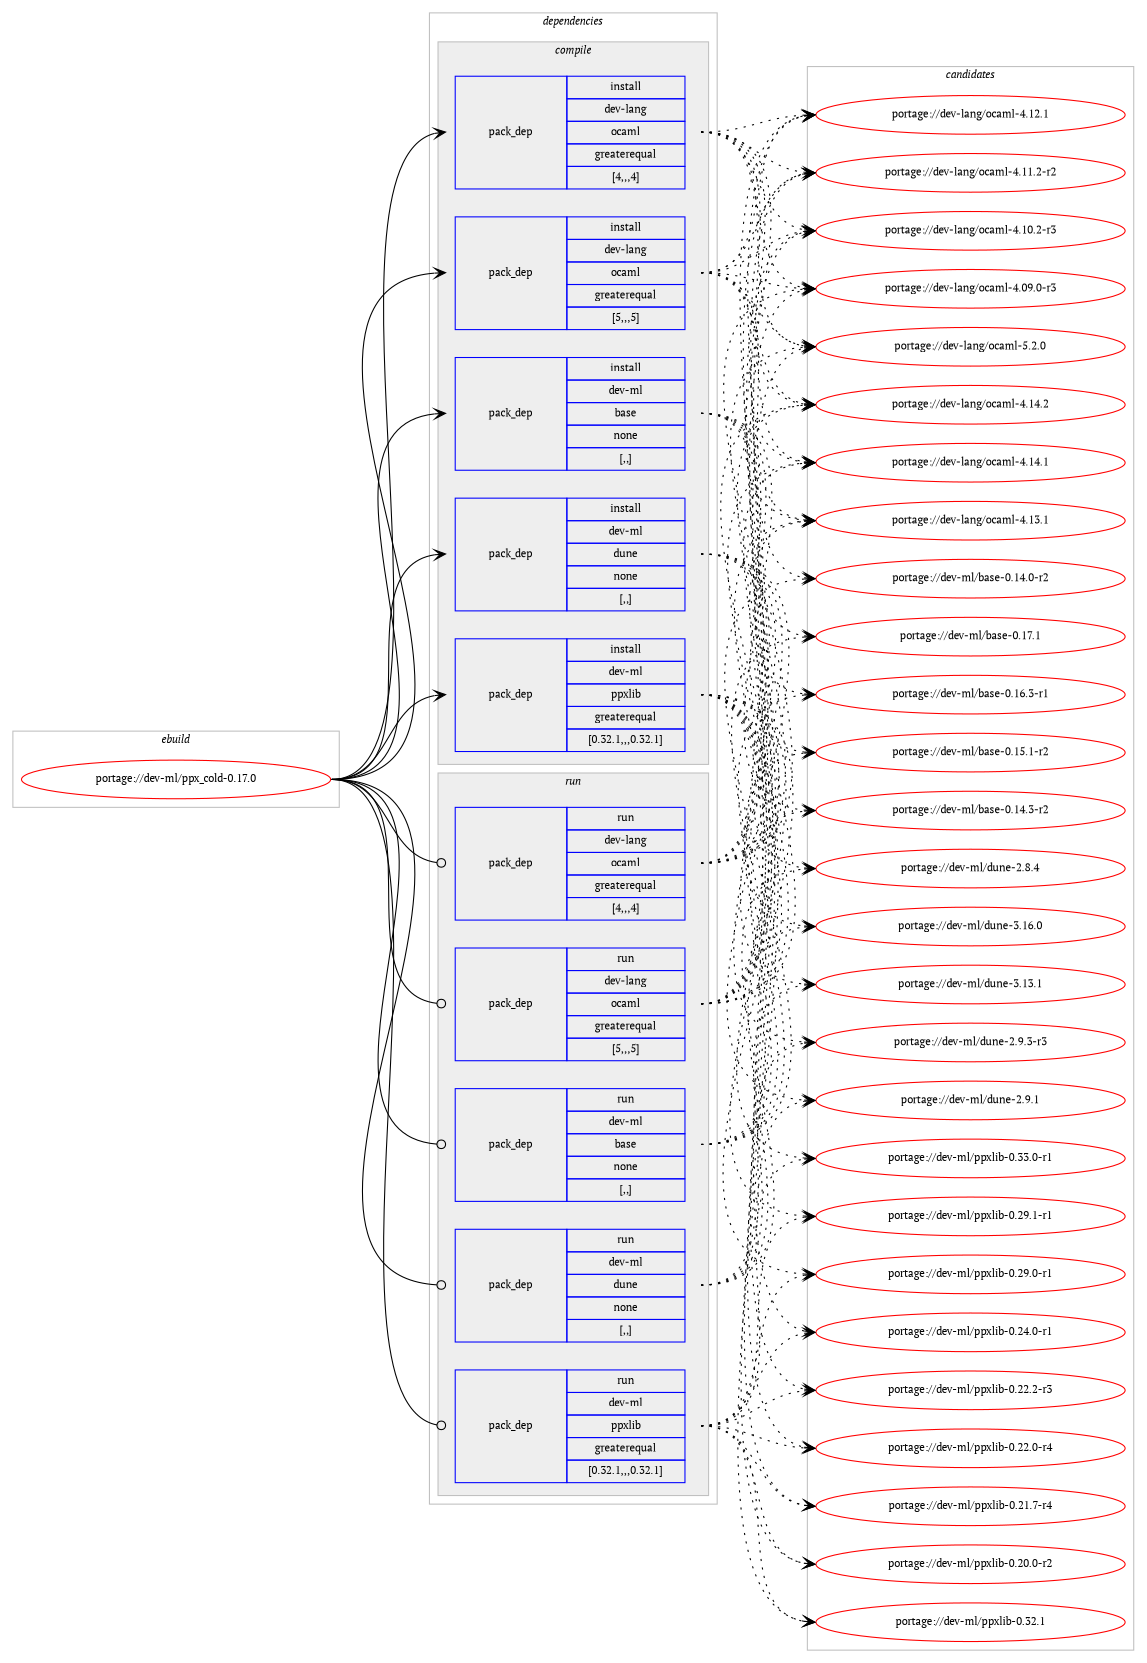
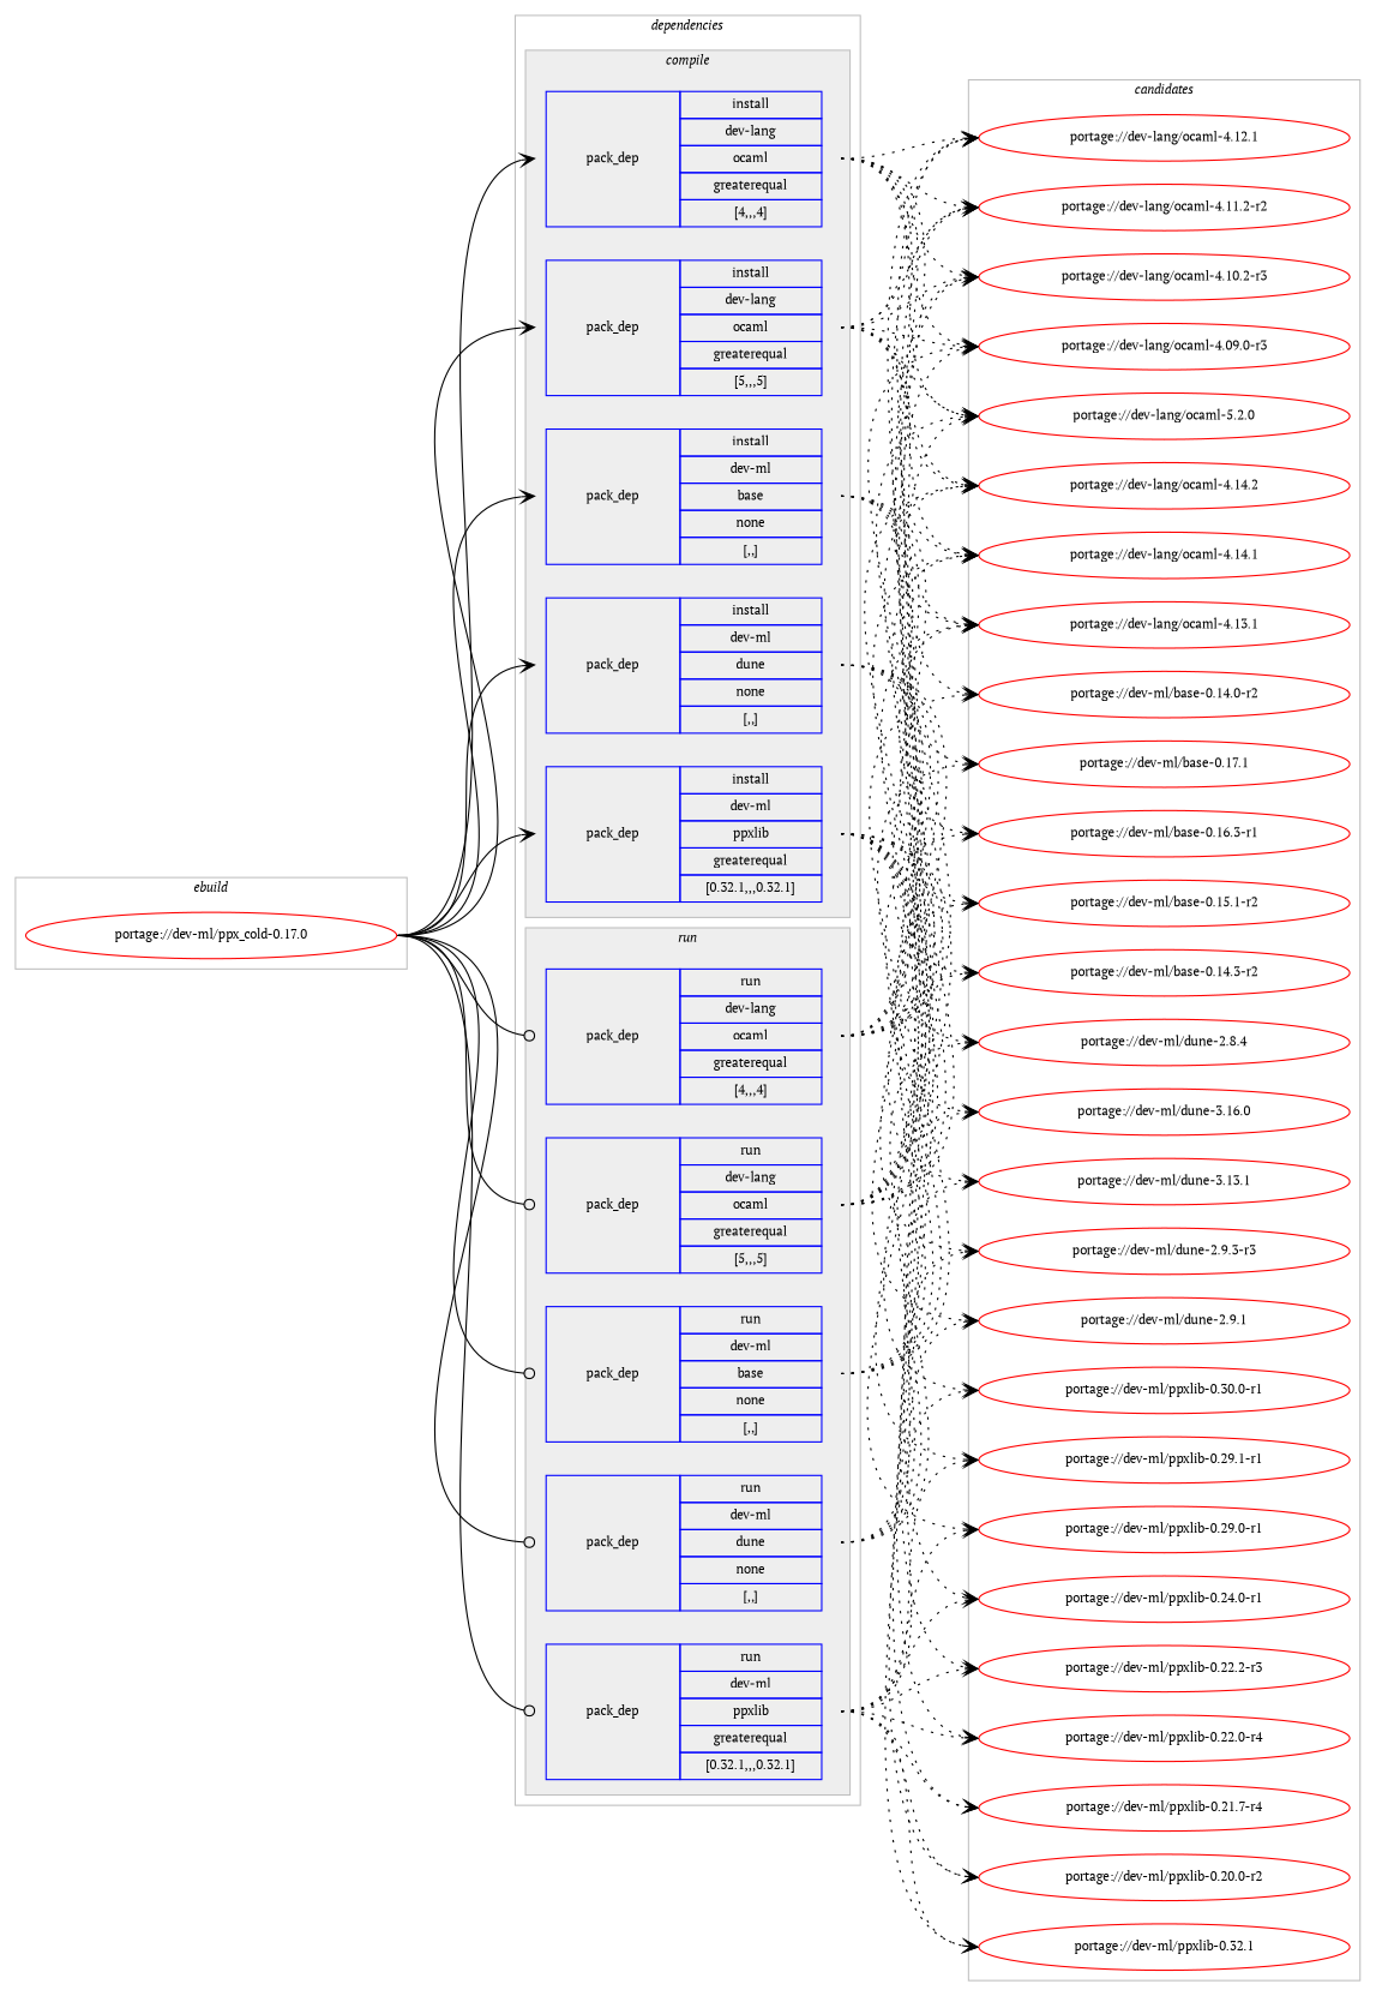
  digraph {
    compound=true
    concentrate=true
    fontname="PT Serif"
    fontsize=10
    newrank=true
    rankdir=LR
    ranksep=1.5
    node [color=red fontname="PT Serif" fontsize=10]
    edge [arrowhead=vee fontname="PT Serif" headport=w style=dotted tailport=e weight=100]
    n1 [label="portage://dev-ml/ppx_cold-0.17.0" width=4]
    n2 [color=blue label=<<TABLE BORDER="0" CELLBORDER="1" CELLSPACING="0" CELLPADDING="4" WIDTH="220"><TR><TD ROWSPAN="6" CELLPADDING="30">pack_dep</TD></TR><TR><TD WIDTH="110">install</TD></TR><TR><TD>dev-lang</TD></TR><TR><TD>ocaml</TD></TR><TR><TD>greaterequal</TD></TR><TR><TD>[4,,,4]</TD></TR></TABLE>> shape=none]
    n3 [color=blue label=<<TABLE BORDER="0" CELLBORDER="1" CELLSPACING="0" CELLPADDING="4" WIDTH="220"><TR><TD ROWSPAN="6" CELLPADDING="30">pack_dep</TD></TR><TR><TD WIDTH="110">install</TD></TR><TR><TD>dev-lang</TD></TR><TR><TD>ocaml</TD></TR><TR><TD>greaterequal</TD></TR><TR><TD>[5,,,5]</TD></TR></TABLE>> shape=none]
    n4 [color=blue label=<<TABLE BORDER="0" CELLBORDER="1" CELLSPACING="0" CELLPADDING="4" WIDTH="220"><TR><TD ROWSPAN="6" CELLPADDING="30">pack_dep</TD></TR><TR><TD WIDTH="110">install</TD></TR><TR><TD>dev-ml</TD></TR><TR><TD>base</TD></TR><TR><TD>none</TD></TR><TR><TD>[,,]</TD></TR></TABLE>> shape=none]
    n5 [color=blue label=<<TABLE BORDER="0" CELLBORDER="1" CELLSPACING="0" CELLPADDING="4" WIDTH="220"><TR><TD ROWSPAN="6" CELLPADDING="30">pack_dep</TD></TR><TR><TD WIDTH="110">install</TD></TR><TR><TD>dev-ml</TD></TR><TR><TD>dune</TD></TR><TR><TD>none</TD></TR><TR><TD>[,,]</TD></TR></TABLE>> shape=none]
    n6 [color=blue label=<<TABLE BORDER="0" CELLBORDER="1" CELLSPACING="0" CELLPADDING="4" WIDTH="220"><TR><TD ROWSPAN="6" CELLPADDING="30">pack_dep</TD></TR><TR><TD WIDTH="110">install</TD></TR><TR><TD>dev-ml</TD></TR><TR><TD>ppxlib</TD></TR><TR><TD>greaterequal</TD></TR><TR><TD>[0.32.1,,,0.32.1]</TD></TR></TABLE>> shape=none]
    n7 [color=blue label=<<TABLE BORDER="0" CELLBORDER="1" CELLSPACING="0" CELLPADDING="4" WIDTH="220"><TR><TD ROWSPAN="6" CELLPADDING="30">pack_dep</TD></TR><TR><TD WIDTH="110">run</TD></TR><TR><TD>dev-lang</TD></TR><TR><TD>ocaml</TD></TR><TR><TD>greaterequal</TD></TR><TR><TD>[4,,,4]</TD></TR></TABLE>> shape=none]
    n8 [color=blue label=<<TABLE BORDER="0" CELLBORDER="1" CELLSPACING="0" CELLPADDING="4" WIDTH="220"><TR><TD ROWSPAN="6" CELLPADDING="30">pack_dep</TD></TR><TR><TD WIDTH="110">run</TD></TR><TR><TD>dev-lang</TD></TR><TR><TD>ocaml</TD></TR><TR><TD>greaterequal</TD></TR><TR><TD>[5,,,5]</TD></TR></TABLE>> shape=none]
    n9 [color=blue label=<<TABLE BORDER="0" CELLBORDER="1" CELLSPACING="0" CELLPADDING="4" WIDTH="220"><TR><TD ROWSPAN="6" CELLPADDING="30">pack_dep</TD></TR><TR><TD WIDTH="110">run</TD></TR><TR><TD>dev-ml</TD></TR><TR><TD>base</TD></TR><TR><TD>none</TD></TR><TR><TD>[,,]</TD></TR></TABLE>> shape=none]
    n10 [color=blue label=<<TABLE BORDER="0" CELLBORDER="1" CELLSPACING="0" CELLPADDING="4" WIDTH="220"><TR><TD ROWSPAN="6" CELLPADDING="30">pack_dep</TD></TR><TR><TD WIDTH="110">run</TD></TR><TR><TD>dev-ml</TD></TR><TR><TD>dune</TD></TR><TR><TD>none</TD></TR><TR><TD>[,,]</TD></TR></TABLE>> shape=none]
    n11 [color=blue label=<<TABLE BORDER="0" CELLBORDER="1" CELLSPACING="0" CELLPADDING="4" WIDTH="220"><TR><TD ROWSPAN="6" CELLPADDING="30">pack_dep</TD></TR><TR><TD WIDTH="110">run</TD></TR><TR><TD>dev-ml</TD></TR><TR><TD>ppxlib</TD></TR><TR><TD>greaterequal</TD></TR><TR><TD>[0.32.1,,,0.32.1]</TD></TR></TABLE>> shape=none]
    n12 [label="portage://dev-lang/ocaml-5.2.0" width=4]
    n13 [label="portage://dev-lang/ocaml-4.14.2" width=4]
    n14 [label="portage://dev-lang/ocaml-4.14.1" width=4]
    n15 [label="portage://dev-lang/ocaml-4.13.1" width=4]
    n16 [label="portage://dev-lang/ocaml-4.12.1" width=4]
    n17 [label="portage://dev-lang/ocaml-4.11.2-r2" width=4]
    n18 [label="portage://dev-lang/ocaml-4.10.2-r3" width=4]
    n19 [label="portage://dev-lang/ocaml-4.09.0-r3" width=4]
    n20 [label="portage://dev-ml/base-0.17.1" width=4]
    n21 [label="portage://dev-ml/base-0.16.3-r1" width=4]
    n22 [label="portage://dev-ml/base-0.15.1-r2" width=4]
    n23 [label="portage://dev-ml/base-0.14.3-r2" width=4]
    n24 [label="portage://dev-ml/base-0.14.0-r2" width=4]
    n25 [label="portage://dev-ml/dune-3.16.0" width=4]
    n26 [label="portage://dev-ml/dune-3.13.1" width=4]
    n27 [label="portage://dev-ml/dune-2.9.3-r3" width=4]
    n28 [label="portage://dev-ml/dune-2.9.1" width=4]
    n29 [label="portage://dev-ml/dune-2.8.4" width=4]
    n30 [label="portage://dev-ml/ppxlib-0.32.1" width=4]
-   n31 [label="portage://dev-ml/ppxlib-0.33.0-r1" width=4]
+   n31 [label="portage://dev-ml/ppxlib-0.30.0-r1" width=4]
    n32 [label="portage://dev-ml/ppxlib-0.29.1-r1" width=4]
    n33 [label="portage://dev-ml/ppxlib-0.29.0-r1" width=4]
    n34 [label="portage://dev-ml/ppxlib-0.24.0-r1" width=4]
    n35 [label="portage://dev-ml/ppxlib-0.22.2-r3" width=4]
    n36 [label="portage://dev-ml/ppxlib-0.22.0-r4" width=4]
    n37 [label="portage://dev-ml/ppxlib-0.21.7-r4" width=4]
    n38 [label="portage://dev-ml/ppxlib-0.20.0-r2" width=4]
    subgraph cluster_1 {
      color=gray
      label=<<i>ebuild</i>>
      n1
    }
    subgraph cluster_2 {
      color=gray
      label=<<i>dependencies</i>>
      subgraph cluster_3 {
        color=gray
        fillcolor="#eeeeee"
        label=<<i>compile</i>>
        style=filled
        subgraph sub_4 {
          color=gray
          fillcolor="#eeeeee"
          label=<<i>compile</i>>
          style=filled
          n2
        }
        subgraph sub_5 {
          color=gray
          fillcolor="#eeeeee"
          label=<<i>compile</i>>
          style=filled
          n3
        }
        subgraph sub_6 {
          color=gray
          fillcolor="#eeeeee"
          label=<<i>compile</i>>
          style=filled
          n4
        }
        subgraph sub_7 {
          color=gray
          fillcolor="#eeeeee"
          label=<<i>compile</i>>
          style=filled
          n5
        }
        subgraph sub_8 {
          color=gray
          fillcolor="#eeeeee"
          label=<<i>compile</i>>
          style=filled
          n6
        }
      }
      subgraph cluster_9 {
        color=gray
        fillcolor="#eeeeee"
        label=<<i>compile and run</i>>
        style=filled
      }
      subgraph cluster_10 {
        color=gray
        fillcolor="#eeeeee"
        label=<<i>run</i>>
        style=filled
        subgraph sub_11 {
          color=gray
          fillcolor="#eeeeee"
          label=<<i>run</i>>
          style=filled
          n7
        }
        subgraph sub_12 {
          color=gray
          fillcolor="#eeeeee"
          label=<<i>run</i>>
          style=filled
          n8
        }
        subgraph sub_13 {
          color=gray
          fillcolor="#eeeeee"
          label=<<i>run</i>>
          style=filled
          n9
        }
        subgraph sub_14 {
          color=gray
          fillcolor="#eeeeee"
          label=<<i>run</i>>
          style=filled
          n10
        }
        subgraph sub_15 {
          color=gray
          fillcolor="#eeeeee"
          label=<<i>run</i>>
          style=filled
          n11
        }
      }
    }
    subgraph cluster_16 {
      color=gray
      label=<<i>candidates</i>>
      rank=same
      subgraph sub_17 {
        color=black
        label=<<i>candidates</i>>
        nodesep=1
        rank=same
        n12
        n13
        n14
        n15
        n16
        n17
        n18
        n19
      }
      subgraph sub_18 {
        color=black
        label=<<i>candidates</i>>
        nodesep=1
        rank=same
        n12
        n13
        n14
        n15
        n16
        n17
        n18
        n19
      }
      subgraph sub_19 {
        color=black
        label=<<i>candidates</i>>
        nodesep=1
        rank=same
        n20
        n21
        n22
        n23
        n24
      }
      subgraph sub_20 {
        color=black
        label=<<i>candidates</i>>
        nodesep=1
        rank=same
        n25
        n26
        n27
        n28
        n29
      }
      subgraph sub_21 {
        color=black
        label=<<i>candidates</i>>
        nodesep=1
        rank=same
        n30
        n31
        n32
        n33
        n34
        n35
        n36
        n37
        n38
      }
      subgraph sub_22 {
        color=black
        label=<<i>candidates</i>>
        nodesep=1
        rank=same
        n20
        n21
        n22
        n23
        n24
      }
      subgraph sub_23 {
        color=black
        label=<<i>candidates</i>>
        nodesep=1
        rank=same
        n12
        n13
        n14
        n15
        n16
        n17
        n18
        n19
      }
      subgraph sub_24 {
        color=black
        label=<<i>candidates</i>>
        nodesep=1
        rank=same
        n12
        n13
        n14
        n15
        n16
        n17
        n18
        n19
      }
      subgraph sub_25 {
        color=black
        label=<<i>candidates</i>>
        nodesep=1
        rank=same
        n25
        n26
        n27
        n28
        n29
      }
      subgraph sub_26 {
        color=black
        label=<<i>candidates</i>>
        nodesep=1
        rank=same
        n30
        n31
        n32
        n33
        n34
        n35
        n36
        n37
        n38
      }
    }
    n1 -> n2 [style=solid weight=20]
    n1 -> n3 [style=solid weight=20]
    n1 -> n4 [style=solid weight=20]
    n1 -> n5 [style=solid weight=20]
    n1 -> n6 [style=solid weight=20]
    n1 -> n7 [arrowhead=odot style=solid weight=20]
    n1 -> n8 [arrowhead=odot style=solid weight=20]
    n1 -> n9 [arrowhead=odot style=solid weight=20]
    n1 -> n10 [arrowhead=odot style=solid weight=20]
    n1 -> n11 [arrowhead=odot style=solid weight=20]
    n2 -> n12
    n2 -> n13
    n2 -> n14
    n2 -> n15
    n2 -> n16
    n2 -> n17
    n2 -> n18
    n2 -> n19
    n3 -> n12
    n3 -> n13
    n3 -> n14
    n3 -> n15
    n3 -> n16
    n3 -> n17
    n3 -> n18
    n3 -> n19
    n4 -> n20
    n4 -> n21
    n4 -> n22
    n4 -> n23
    n4 -> n24
    n5 -> n25
    n5 -> n26
    n5 -> n27
    n5 -> n28
    n5 -> n29
    n6 -> n30
    n6 -> n31
    n6 -> n32
    n6 -> n33
    n6 -> n34
    n6 -> n35
    n6 -> n36
    n6 -> n37
    n6 -> n38
    n7 -> n12
    n7 -> n13
    n7 -> n14
    n7 -> n15
    n7 -> n16
    n7 -> n17
    n7 -> n18
    n7 -> n19
    n8 -> n12
    n8 -> n13
    n8 -> n14
    n8 -> n15
    n8 -> n16
    n8 -> n17
    n8 -> n18
    n8 -> n19
    n9 -> n20
    n9 -> n21
    n9 -> n22
    n9 -> n23
    n9 -> n24
    n10 -> n25
    n10 -> n26
    n10 -> n27
    n10 -> n28
    n10 -> n29
    n11 -> n30
    n11 -> n31
    n11 -> n32
    n11 -> n33
    n11 -> n34
    n11 -> n35
    n11 -> n36
    n11 -> n37
    n11 -> n38
  }
